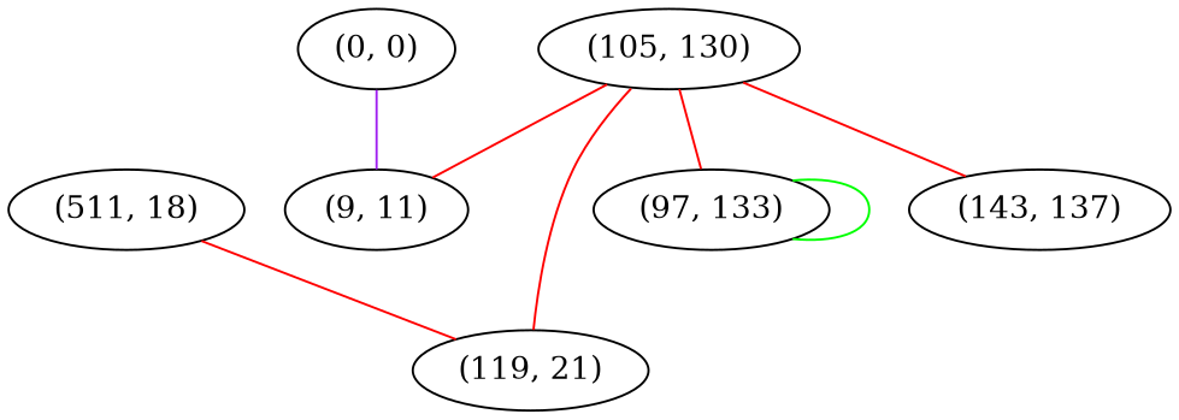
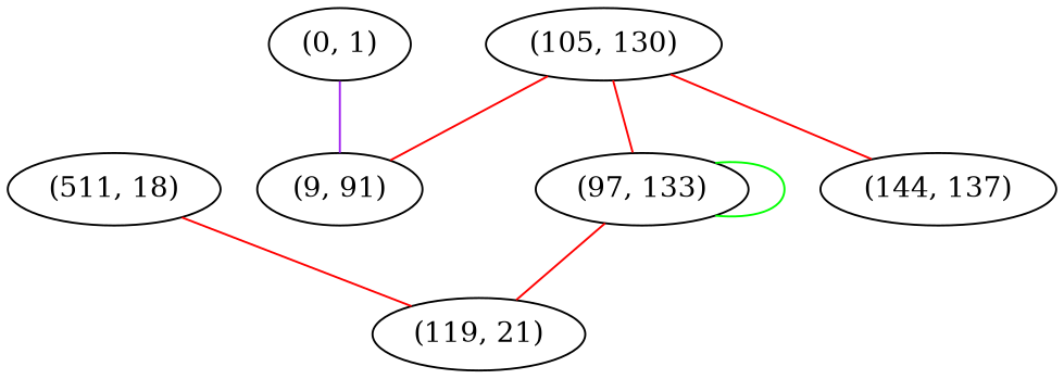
  graph {
    edge [color=red weight=1]
    n1 [label="(511, 18)"]
    "(119, 21)"
-   "(0, 0)"
-   "(9, 11)"
+   "(0, 0)" [label="(0, 1)"]
+   "(9, 11)" [label="(9, 91)"]
    "(105, 130)"
    n6 [label="(97, 133)"]
-   "(143, 137)"
+   "(143, 137)" [label="(144, 137)"]
    n1 -- "(119, 21)"
    "(0, 0)" -- "(9, 11)" [color=purple weight=4]
-   "(105, 130)" -- "(119, 21)"
+   n6 -- "(119, 21)"
    "(105, 130)" -- "(9, 11)"
    "(105, 130)" -- n6
    "(105, 130)" -- "(143, 137)"
    n6 -- n6 [color=green weight=2]
  }
